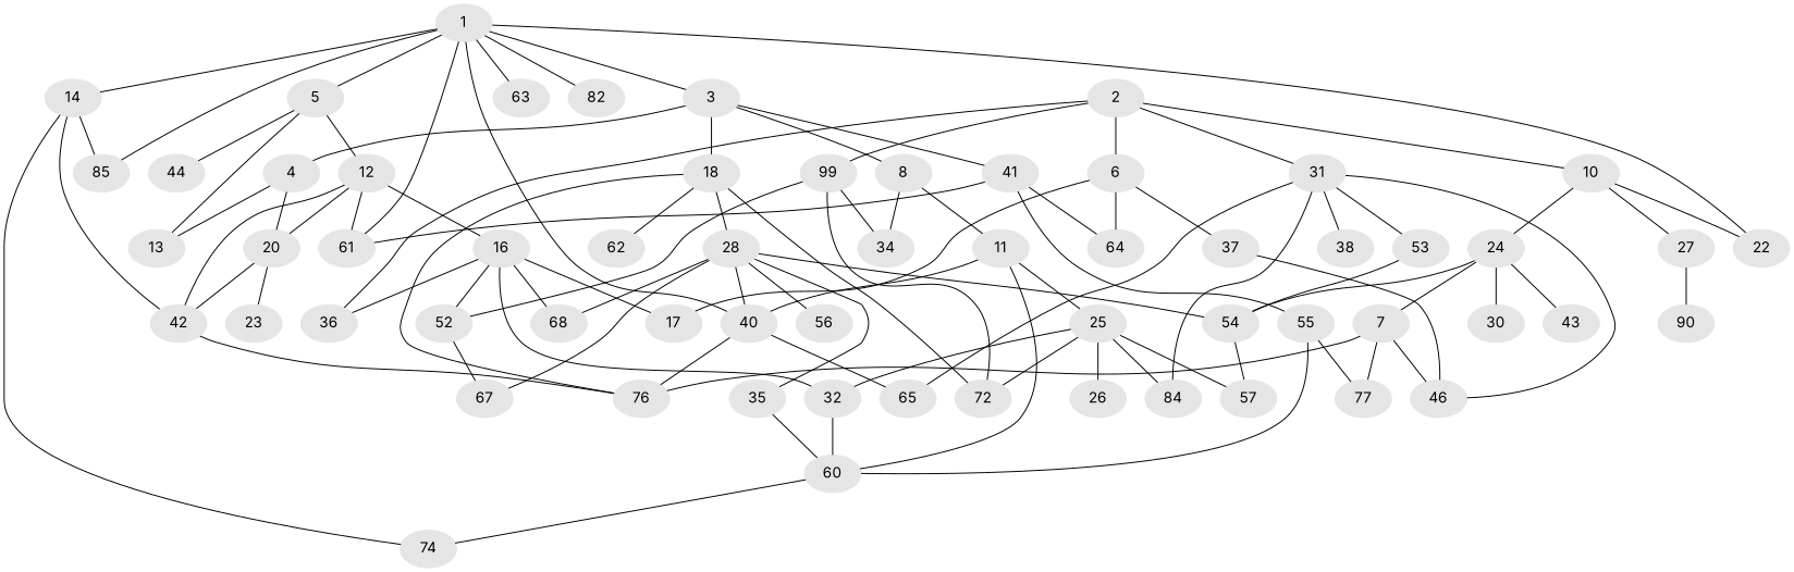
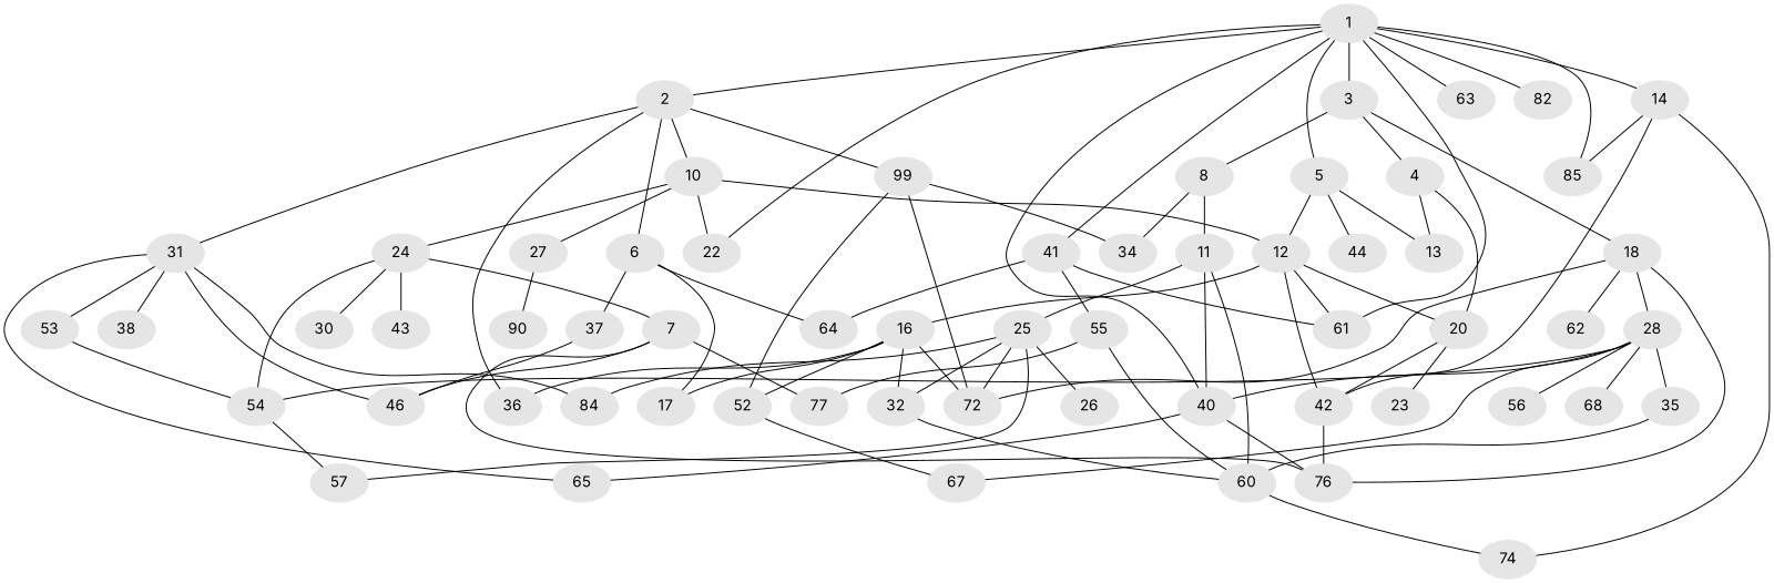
  graph {
    fontname=Inter
    node [color=gray90 fontname=Inter style=filled]
    edge [fontname=Inter]
    1 [super="+45"]
    2 [super="+92"]
    3
    5 [super="+48"]
    14 [super="+21"]
    22
    40 [super="+71"]
    61 [super="+79"]
    63
    82
    85
    6 [super="+47"]
    10 [super="+15"]
    n14 [label=99 super="+29"]
    31 [super="+39"]
    36 [super="+73"]
    4
    8 [super="+76"]
    18 [super="+33"]
    41 [super="+51"]
    13
    12 [super="+70"]
    n23 [label=44]
    42 [super="+44"]
    74
    n26 [label=76 super="+89"]
    65
    17 [super="+88"]
    37
    64
    24
    27 [super="+83"]
    34
    52 [super="+58"]
    72
    46 [super="+91"]
    84
    38 [super="+93"]
    53
    20
    11 [super="+78"]
    28 [super="+86"]
    62
    55
    23 [super="+80"]
    16 [super="+59"]
    7 [super="+9"]
    77
    25 [super="+87"]
    60 [super="+69"]
    30
    43
    54 [super="+81"]
    90
    32 [super="+50"]
    57 [super="+75"]
    26
    68
    67
    35
    56
+   1 -- 2
    1 -- 3
    1 -- 5
    1 -- 14
    1 -- 22
    1 -- 40
    1 -- 61
    1 -- 63
    1 -- 82
    1 -- 85
    2 -- 6
    2 -- 10
    2 -- n14
    2 -- 31
    2 -- 36
    3 -- 4
    3 -- 8
    3 -- 18
-   3 -- 41
+   1 -- 41
    5 -- 13
    5 -- 12
    5 -- n23
    14 -- 85
    14 -- 42
    14 -- 74
    40 -- n26
    40 -- 65
    6 -- 17
    6 -- 37
    6 -- 64
    10 -- 22
+   10 -- 12
    10 -- 24
    10 -- 27
    n14 -- 34
    n14 -- 52
    n14 -- 72
    31 -- 65
    31 -- 46
    31 -- 84
    31 -- 38
    31 -- 53
    4 -- 13
    4 -- 20
    8 -- 34
    8 -- 11
    18 -- n26
    18 -- 72
    18 -- 28
    18 -- 62
    41 -- 61
    41 -- 64
    41 -- 55
    12 -- 61 [weight=2]
    12 -- 42
    12 -- 20
    12 -- 16 [weight=2]
    42 -- n26
    37 -- 46
    24 -- 7
    24 -- 30
    24 -- 43
    24 -- 54
    27 -- 90
    52 -- 67
    53 -- 54
    20 -- 42
    20 -- 23
    11 -- 40
    11 -- 25
    11 -- 60
    28 -- 40
    28 -- 54
    28 -- 68
    28 -- 67
    28 -- 35
    28 -- 56
    55 -- 77
    55 -- 60
    16 -- 36
    16 -- 17
    16 -- 52
    16 -- 32
-   16 -- 68
+   16 -- 72
    7 -- n26
    7 -- 46
    7 -- 77
    25 -- 72
    25 -- 84
    25 -- 32
    25 -- 57
    25 -- 26
    60 -- 74
    54 -- 57
    32 -- 60
    35 -- 60
  }
